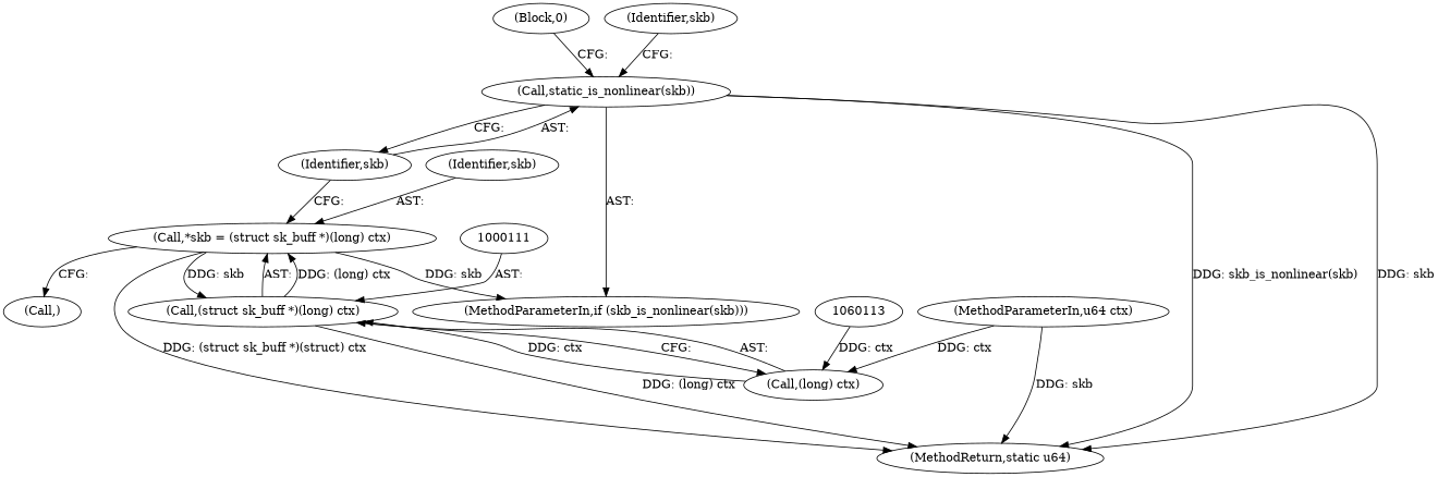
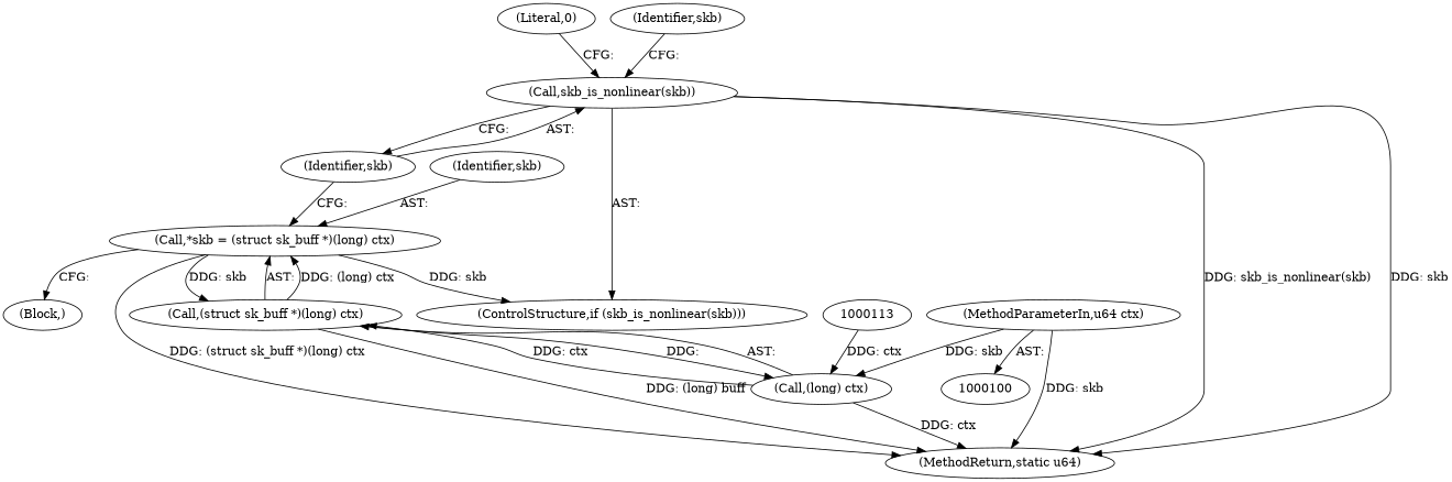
  digraph {
    n1 [label="(Call,*skb = (struct sk_buff *)(long) ctx)"]
    n2 [label="(Call,(struct sk_buff *)(long) ctx)"]
    n3 [label="(MethodReturn,static u64)"]
-   n4 [label="(Call,)"]
-   n5 [label="(MethodParameterIn,if (skb_is_nonlinear(skb)))"]
+   n4 [label="(Block,)"]
+   n5 [label="(ControlStructure,if (skb_is_nonlinear(skb)))"]
    n6 [label="(Call,(long) ctx)"]
-   n7 [label="(Call,static_is_nonlinear(skb))"]
+   n7 [label="(Call,skb_is_nonlinear(skb))"]
    n8 [label="(Identifier,skb)"]
    n9 [label="(MethodParameterIn,u64 ctx)"]
-   n11 [label="(Block,0)"]
+   1000100
+   n11 [label="(Literal,0)"]
    n12 [label="(Identifier,skb)"]
    n13 [label="(Identifier,skb)"]
-   1000111
-   1000113 [label=1060113]
+   1000113
    n1 -> n2 [label="DDG: skb"]
-   n1 -> n3 [label="DDG: (struct sk_buff *)(struct) ctx"]
+   n1 -> n3 [label="DDG: (struct sk_buff *)(long) ctx"]
    n1 -> n4 [label="CFG: "]
    n1 -> n5 [label="DDG: skb"]
    n2 -> n1 [label="AST: "]
    n2 -> n1 [label="DDG: (long) ctx"]
-   n2 -> n3 [label="DDG: (long) ctx"]
-   n2 -> n6 [label="CFG: "]
+   n2 -> n3 [label="DDG: (long) buff"]
+   n2 -> n6 [label="DDG: "]
    n6 -> n2 [label="AST: "]
    n6 -> n2 [label="DDG: ctx"]
+   n6 -> n3 [label="DDG: ctx"]
    n7 -> n3 [label="DDG: skb_is_nonlinear(skb)"]
    n7 -> n3 [label="DDG: skb"]
    n7 -> n5 [label="AST: "]
    n7 -> n8 [label="CFG: "]
    n8 -> n1 [label="CFG: "]
    n8 -> n7 [label="AST: "]
    n9 -> n3 [label="DDG: skb"]
-   n9 -> n6 [label="DDG: ctx"]
+   n9 -> n6 [label="DDG: skb"]
+   n9 -> 1000100 [label="AST: "]
    n11 -> n7 [label="CFG: "]
    n12 -> n7 [label="CFG: "]
    n13 -> n1 [label="AST: "]
-   1000111 -> n2 [label="AST: "]
    1000113 -> n6 [label="DDG: ctx"]
  }
